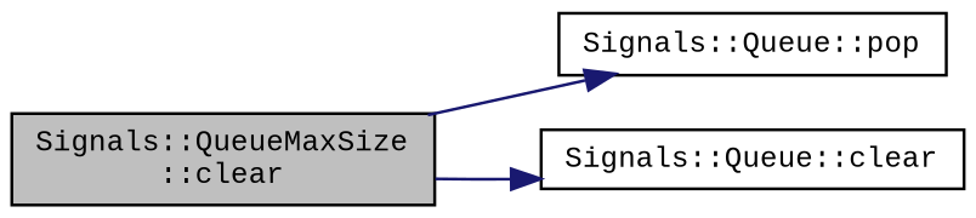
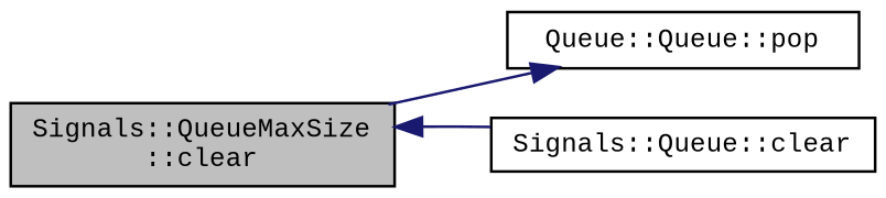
  digraph {
    fontname="Liberation Mono"
    rankdir=LR
    node [color=black fillcolor=white fontname="Liberation Mono" fontsize=10 shape=record style=filled]
    edge [color=midnightblue fontname="Liberation Mono" fontsize=10 labelfontname=Helvetica labelfontsize=10 style=solid]
    n1 [fillcolor=grey75 fontcolor=black height=0.2 label="Signals::QueueMaxSize\l::clear" width=0.4]
-   n2 [height=0.2 label="Signals::Queue::pop" width=0.4]
+   n2 [height=0.2 label="Queue::Queue::pop" width=0.4]
    n3 [height=0.2 label="Signals::Queue::clear" width=0.4]
    n1 -> n2
-   n1 -> n3
+   n3 -> n1
  }
